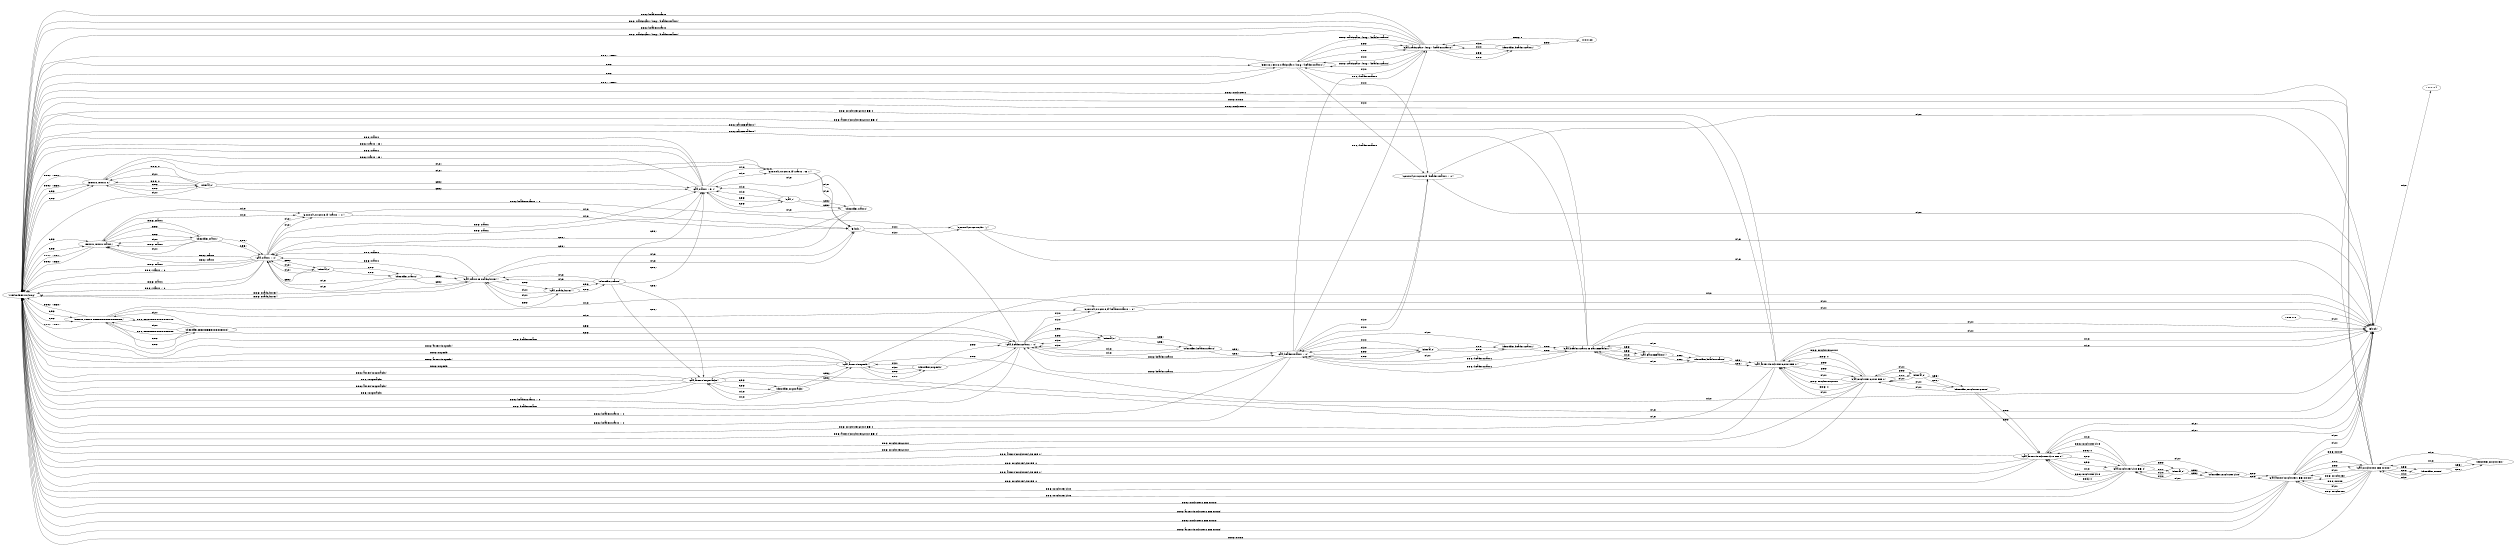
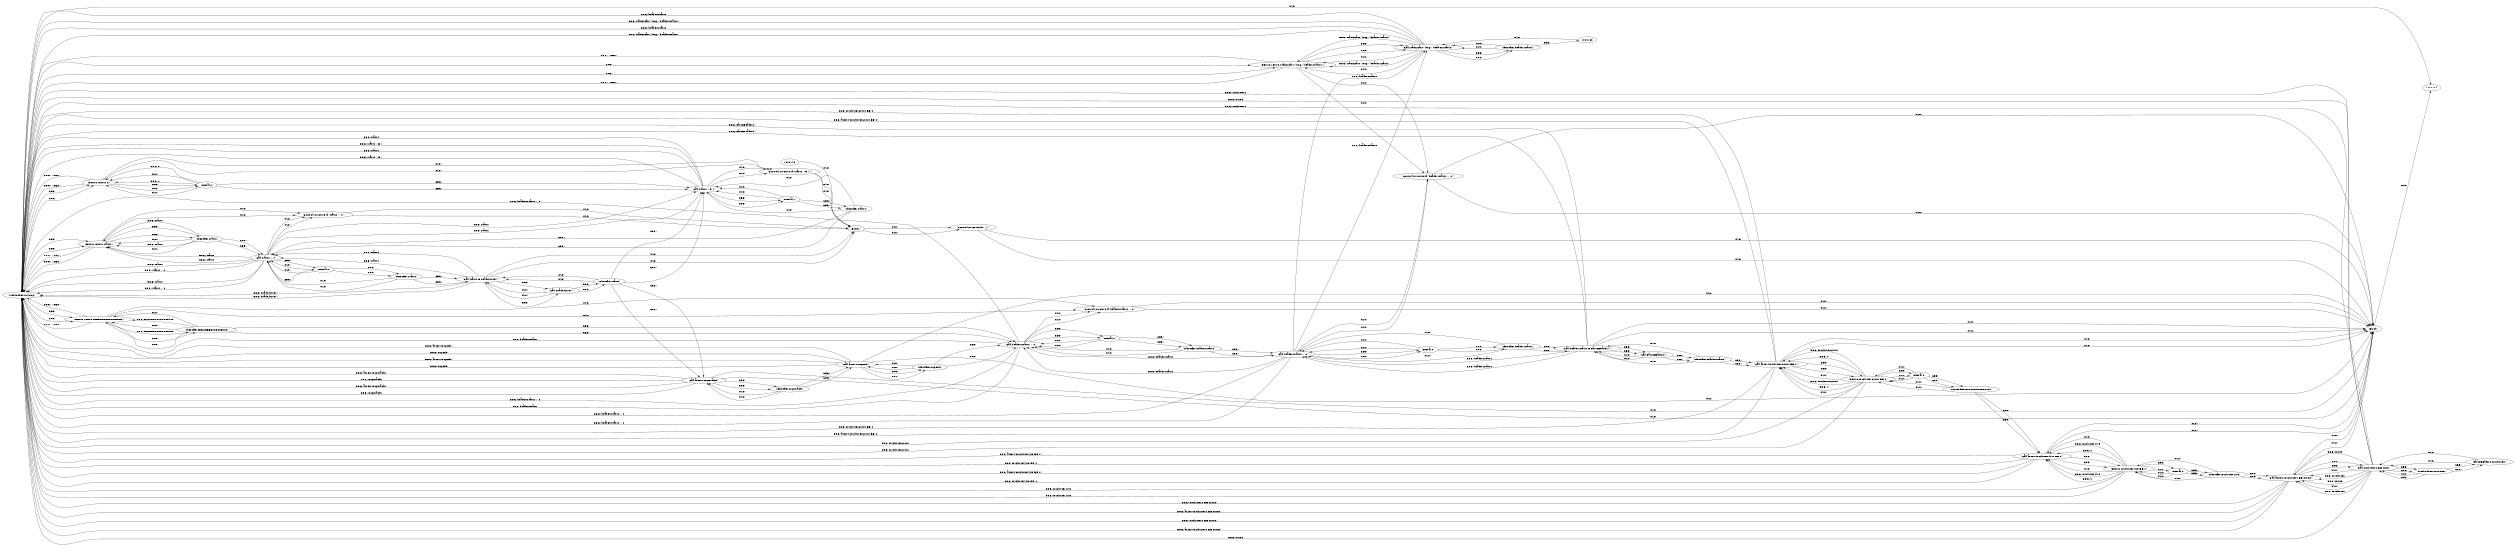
  digraph {
    rankdir=LR
    n1 [label="(MethodReturn,long)"]
    n2 [label="(Return,return static_cast<long>(header_status);)"]
    n3 [label="(Return,return E_BUFFER_NOT_FULL;)"]
    n4 [label="(Return,return status;)"]
    n5 [label="(Return,return 0;)"]
    1000104
    n7 [label="(ControlStructure,if (header_status < 0))"]
    n8 [label="(Call,static_cast<long>(header_status))"]
    n9 [label="(ControlStructure,if (header_status > 0))"]
    n10 [label="(Identifier,E_BUFFER_NOT_FULL)"]
    n11 [label="(ControlStructure,if (status < 0))"]
    n12 [label="(Identifier,status)"]
    n13 [label="(ControlStructure,if (status >= 1))"]
    n14 [label="(Literal,0)"]
    n15 [label="(Literal,0)"]
    n16 [label="(Call,header_status < 0)"]
    n17 [label="(Identifier,header_status)"]
    n18 [label="(Call,header_status > 0)"]
    n19 [label="(Call,header_status = ParseHeaders())"]
    n20 [label="(Block,)"]
    n21 [label="(Identifier,header_status)"]
    n22 [label="(Literal,0)"]
    n23 [label="(Call,ParseHeaders())"]
    1000128
    n25 [label="(Identifier,header_status)"]
    n26 [label="(Identifier,m_pInfo)"]
    n27 [label="(Call,assert(m_pInfo))"]
    n28 [label="(Identifier,m_pTracks)"]
    n29 [label="(Call,assert(m_pTracks))"]
    n30 [label="(ControlStructure,for (;;))"]
    n31 [label="(Call,status = LoadCluster())"]
    n32 [label="(Call,LoadCluster())"]
    n33 [label="(Block,)"]
    n34 [label="(Call,status < 0)"]
    n35 [label="(Identifier,status)"]
    n36 [label="(Call,status >= 1)"]
    n37 [label="(Literal,0)"]
-   n38 [label="(Call,1)"]
+   n38 [label="(Literal,1)"]
    n39 [label="(Identifier,status)"]
    n40 [label="(Identifier,status)"]
-   n41 [label="(Call,m_clusters == NULL)"]
-   n42 [label="(Identifier,NULL)"]
+   n41 [label="(Call,m_clusters == NOT)"]
+   n42 [label="(MethodReturn,NULL)"]
    n43 [label="(Call,assert(m_clusters == NULL))"]
-   n44 [label="(Identifier,m_clusters)"]
-   n45 [label="(Call,m_clusterSize == 0)"]
+   n44 [label="(ParseHeaders,m_clusters)"]
+   n45 [label="(Return,m_clusterSize == 0)"]
    n46 [label="(Literal,0)"]
    n47 [label="(Call,assert(m_clusterSize == 0))"]
    n48 [label="(Identifier,m_clusterSize)"]
-   n49 [label="(Call,m_clusterCount == 0)"]
+   n49 [label="(Return,m_clusterCount == 0)"]
    n50 [label="(Literal,0)"]
    n51 [label="(Call,assert(m_clusterCount == 0))"]
-   n52 [label="(Identifier,m_clusterCount)"]
+   n52 [label="(MethodReturn,m_clusterCount)"]
    n53 [label="(Identifier,header_status)"]
-   1000118
+   1000142
    n1 -> n2 [label="CFG: "]
    n1 -> n2 [label="CFG: "]
    n1 -> n3 [label="CFG: "]
    n1 -> n3 [label="CFG: "]
    n1 -> n4 [label="CFG: "]
    n1 -> n4 [label="CFG: "]
    n1 -> n5 [label="CFG: "]
    n1 -> n5 [label="CFG: "]
+   n1 -> 1000104 [label="AST: "]
    n2 -> n1 [label="DDG: <RET>"]
    n2 -> n1 [label="DDG: <RET>"]
    n2 -> n7 [label="AST: "]
    n2 -> n7 [label="AST: "]
    n2 -> n8 [label="CFG: "]
    n2 -> n8 [label="CFG: "]
    n3 -> n1 [label="DDG: <RET>"]
    n3 -> n1 [label="DDG: <RET>"]
    n3 -> n9 [label="AST: "]
    n3 -> n9 [label="AST: "]
    n3 -> n10 [label="CFG: "]
    n3 -> n10 [label="CFG: "]
    n4 -> n1 [label="DDG: <RET>"]
    n4 -> n1 [label="DDG: <RET>"]
    n4 -> n11 [label="AST: "]
    n4 -> n11 [label="AST: "]
    n4 -> n12 [label="CFG: "]
    n4 -> n12 [label="CFG: "]
    n5 -> n1 [label="DDG: <RET>"]
    n5 -> n1 [label="DDG: <RET>"]
    n5 -> n13 [label="AST: "]
    n5 -> n13 [label="AST: "]
    n5 -> n14 [label="CFG: "]
    n5 -> n14 [label="CFG: "]
    n7 -> n20 [label="AST: "]
    n7 -> n20 [label="AST: "]
    n8 -> n1 [label="DDG: header_status"]
    n8 -> n1 [label="DDG: static_cast<long>(header_status)"]
    n8 -> n1 [label="DDG: header_status"]
    n8 -> n1 [label="DDG: static_cast<long>(header_status)"]
    n8 -> n2 [label="AST: "]
    n8 -> n2 [label="DDG: static_cast<long>(header_status)"]
    n8 -> n2 [label="AST: "]
    n8 -> n2 [label="DDG: static_cast<long>(header_status)"]
    n8 -> n21 [label="CFG: "]
    n8 -> n21 [label="CFG: "]
    n9 -> n20 [label="AST: "]
    n9 -> n20 [label="AST: "]
    n10 -> n3 [label="AST: "]
    n10 -> n3 [label="DDG: E_BUFFER_NOT_FULL"]
    n10 -> n3 [label="AST: "]
    n10 -> n3 [label="DDG: E_BUFFER_NOT_FULL"]
    n10 -> n18 [label="CFG: "]
    n10 -> n18 [label="CFG: "]
    n11 -> n33 [label="AST: "]
    n11 -> n33 [label="AST: "]
    n12 -> n4 [label="AST: "]
    n12 -> n4 [label="DDG: status"]
    n12 -> n4 [label="AST: "]
    n12 -> n4 [label="DDG: status"]
    n12 -> n34 [label="CFG: "]
    n12 -> n34 [label="CFG: "]
    n13 -> n33 [label="AST: "]
    n13 -> n33 [label="AST: "]
    n14 -> n5 [label="AST: "]
    n14 -> n5 [label="DDG: 0"]
    n14 -> n5 [label="AST: "]
    n14 -> n5 [label="DDG: 0"]
    n14 -> n36 [label="CFG: "]
    n14 -> n36 [label="CFG: "]
    n15 -> n16 [label="AST: "]
    n15 -> n16 [label="AST: "]
    n15 -> n17 [label="CFG: "]
    n15 -> n17 [label="CFG: "]
    n16 -> n1 [label="DDG: header_status < 0"]
    n16 -> n1 [label="DDG: header_status < 0"]
    n16 -> n7 [label="AST: "]
    n16 -> n7 [label="AST: "]
    n16 -> n8 [label="DDG: header_status"]
    n16 -> n8 [label="DDG: header_status"]
    n16 -> n15 [label="CFG: "]
    n16 -> n15 [label="CFG: "]
    n16 -> n18 [label="DDG: header_status"]
    n16 -> n18 [label="DDG: header_status"]
    n17 -> n16 [label="AST: "]
    n17 -> n16 [label="AST: "]
    n17 -> n19 [label="CFG: "]
    n17 -> n19 [label="CFG: "]
    n18 -> n1 [label="DDG: header_status > 0"]
    n18 -> n1 [label="DDG: header_status"]
    n18 -> n1 [label="DDG: header_status > 0"]
    n18 -> n1 [label="DDG: header_status"]
    n18 -> n9 [label="AST: "]
    n18 -> n9 [label="AST: "]
    n18 -> n22 [label="CFG: "]
    n18 -> n22 [label="CFG: "]
    n19 -> n1 [label="DDG: ParseHeaders()"]
    n19 -> n1 [label="DDG: ParseHeaders()"]
    n19 -> n16 [label="DDG: header_status"]
    n19 -> n16 [label="DDG: header_status"]
    n19 -> n20 [label="AST: "]
    n19 -> n20 [label="AST: "]
    n19 -> n23 [label="CFG: "]
    n19 -> n23 [label="CFG: "]
    n20 -> 1000104 [label="AST: "]
    n21 -> n8 [label="AST: "]
    n21 -> n8 [label="AST: "]
    n21 -> 1000128 [label="CFG: "]
    n22 -> n18 [label="AST: "]
    n22 -> n18 [label="AST: "]
    n22 -> n25 [label="CFG: "]
    n22 -> n25 [label="CFG: "]
    n23 -> n19 [label="AST: "]
    n23 -> n19 [label="AST: "]
    n23 -> n53 [label="CFG: "]
    n23 -> n53 [label="CFG: "]
-   1000128 -> n8 [label="DDG: 0"]
+   1000128 -> n8 [label="AST: "]
    n25 -> n16 [label="CFG: "]
    n25 -> n16 [label="CFG: "]
    n25 -> n18 [label="AST: "]
    n25 -> n18 [label="AST: "]
    n26 -> n18 [label="CFG: "]
    n26 -> n18 [label="CFG: "]
    n26 -> n27 [label="AST: "]
    n26 -> n27 [label="AST: "]
    n27 -> n1 [label="DDG: assert(m_pInfo)"]
    n27 -> n1 [label="DDG: m_pInfo"]
    n27 -> n1 [label="DDG: assert(m_pInfo)"]
    n27 -> n1 [label="DDG: m_pInfo"]
    n27 -> n20 [label="AST: "]
    n27 -> n20 [label="AST: "]
    n27 -> n26 [label="CFG: "]
    n27 -> n26 [label="CFG: "]
    n28 -> n27 [label="CFG: "]
    n28 -> n27 [label="CFG: "]
    n28 -> n29 [label="AST: "]
    n28 -> n29 [label="AST: "]
    n29 -> n1 [label="DDG: assert(m_pTracks)"]
    n29 -> n1 [label="DDG: m_pTracks"]
    n29 -> n1 [label="DDG: assert(m_pTracks)"]
    n29 -> n1 [label="DDG: m_pTracks"]
    n29 -> n20 [label="AST: "]
    n29 -> n20 [label="AST: "]
    n29 -> n28 [label="CFG: "]
    n29 -> n28 [label="CFG: "]
    n30 -> n20 [label="AST: "]
    n30 -> n20 [label="AST: "]
    n31 -> n1 [label="DDG: LoadCluster()"]
    n31 -> n1 [label="DDG: LoadCluster()"]
    n31 -> n32 [label="CFG: "]
    n31 -> n32 [label="CFG: "]
    n31 -> n33 [label="AST: "]
    n31 -> n33 [label="AST: "]
    n31 -> n34 [label="DDG: status"]
    n31 -> n34 [label="DDG: status"]
    n32 -> n31 [label="AST: "]
    n32 -> n31 [label="AST: "]
    n32 -> n35 [label="CFG: "]
    n32 -> n35 [label="CFG: "]
    n33 -> n30 [label="AST: "]
    n33 -> n30 [label="AST: "]
    n34 -> n1 [label="DDG: status"]
    n34 -> n1 [label="DDG: status < 0"]
    n34 -> n1 [label="DDG: status"]
    n34 -> n1 [label="DDG: status < 0"]
    n34 -> n4 [label="DDG: status"]
    n34 -> n4 [label="DDG: status"]
    n34 -> n11 [label="AST: "]
    n34 -> n11 [label="AST: "]
    n34 -> n36 [label="DDG: status"]
    n34 -> n36 [label="DDG: status"]
    n34 -> n37 [label="CFG: "]
    n34 -> n37 [label="CFG: "]
    n35 -> n29 [label="CFG: "]
    n35 -> n29 [label="CFG: "]
    n35 -> n31 [label="AST: "]
    n35 -> n31 [label="AST: "]
    n35 -> n36 [label="CFG: "]
    n35 -> n36 [label="CFG: "]
    n36 -> n1 [label="DDG: status"]
    n36 -> n1 [label="DDG: status >= 1"]
    n36 -> n1 [label="DDG: status"]
    n36 -> n1 [label="DDG: status >= 1"]
    n36 -> n13 [label="AST: "]
    n36 -> n13 [label="AST: "]
    n36 -> n38 [label="CFG: "]
    n36 -> n38 [label="CFG: "]
    n37 -> n34 [label="AST: "]
    n37 -> n34 [label="AST: "]
    n37 -> n39 [label="CFG: "]
    n37 -> n39 [label="CFG: "]
    n38 -> n36 [label="AST: "]
    n38 -> n36 [label="AST: "]
    n38 -> n40 [label="CFG: "]
    n38 -> n40 [label="CFG: "]
    n39 -> n31 [label="CFG: "]
    n39 -> n31 [label="CFG: "]
    n39 -> n34 [label="AST: "]
    n39 -> n34 [label="AST: "]
    n40 -> n34 [label="CFG: "]
    n40 -> n34 [label="CFG: "]
    n40 -> n36 [label="AST: "]
    n40 -> n36 [label="AST: "]
    n41 -> n1 [label="DDG: m_clusters"]
    n41 -> n1 [label="DDG: NULL"]
    n41 -> n1 [label="DDG: m_clusters"]
    n41 -> n1 [label="DDG: NULL"]
    n41 -> n42 [label="CFG: "]
    n41 -> n42 [label="CFG: "]
    n41 -> n43 [label="AST: "]
    n41 -> n43 [label="DDG: m_clusters"]
    n41 -> n43 [label="DDG: NULL"]
    n41 -> n43 [label="AST: "]
    n41 -> n43 [label="DDG: m_clusters"]
    n41 -> n43 [label="DDG: NULL"]
    n42 -> n41 [label="AST: "]
    n42 -> n41 [label="AST: "]
    n42 -> n44 [label="CFG: "]
    n42 -> n44 [label="CFG: "]
    n43 -> n1 [label="DDG: m_clusters == NULL"]
    n43 -> n1 [label="DDG: assert(m_clusters == NULL)"]
    n43 -> n1 [label="DDG: m_clusters == NULL"]
    n43 -> n1 [label="DDG: assert(m_clusters == NULL)"]
    n43 -> n20 [label="AST: "]
    n43 -> n20 [label="AST: "]
    n43 -> n41 [label="CFG: "]
    n43 -> n41 [label="CFG: "]
    n44 -> n41 [label="AST: "]
    n44 -> n41 [label="AST: "]
    n45 -> n1 [label="DDG: m_clusterSize"]
    n45 -> n1 [label="DDG: m_clusterSize"]
    n45 -> n46 [label="CFG: "]
    n45 -> n46 [label="CFG: "]
    n45 -> n47 [label="AST: "]
    n45 -> n47 [label="DDG: m_clusterSize"]
    n45 -> n47 [label="DDG: 0"]
    n45 -> n47 [label="AST: "]
    n45 -> n47 [label="DDG: m_clusterSize"]
    n45 -> n47 [label="DDG: 0"]
    n46 -> n45 [label="AST: "]
    n46 -> n45 [label="AST: "]
    n46 -> n48 [label="CFG: "]
    n46 -> n48 [label="CFG: "]
    n47 -> n1 [label="DDG: assert(m_clusterSize == 0)"]
    n47 -> n1 [label="DDG: m_clusterSize == 0"]
    n47 -> n1 [label="DDG: assert(m_clusterSize == 0)"]
    n47 -> n1 [label="DDG: m_clusterSize == 0"]
    n47 -> n20 [label="AST: "]
    n47 -> n20 [label="AST: "]
    n47 -> n45 [label="CFG: "]
    n47 -> n45 [label="CFG: "]
    n48 -> n43 [label="CFG: "]
    n48 -> n43 [label="CFG: "]
    n48 -> n45 [label="AST: "]
    n48 -> n45 [label="AST: "]
    n49 -> n1 [label="DDG: m_clusterCount"]
    n49 -> n1 [label="DDG: m_clusterCount"]
    n49 -> n50 [label="CFG: "]
    n49 -> n50 [label="CFG: "]
    n49 -> n51 [label="AST: "]
    n49 -> n51 [label="DDG: m_clusterCount"]
    n49 -> n51 [label="DDG: 0"]
    n49 -> n51 [label="AST: "]
    n49 -> n51 [label="DDG: m_clusterCount"]
    n49 -> n51 [label="DDG: 0"]
    n50 -> n49 [label="AST: "]
    n50 -> n49 [label="AST: "]
    n50 -> n52 [label="CFG: "]
    n50 -> n52 [label="CFG: "]
    n51 -> n1 [label="DDG: assert(m_clusterCount == 0)"]
    n51 -> n1 [label="DDG: m_clusterCount == 0"]
    n51 -> n1 [label="DDG: assert(m_clusterCount == 0)"]
    n51 -> n1 [label="DDG: m_clusterCount == 0"]
    n51 -> n20 [label="AST: "]
    n51 -> n20 [label="AST: "]
    n51 -> n49 [label="CFG: "]
    n51 -> n49 [label="CFG: "]
    n52 -> n47 [label="CFG: "]
    n52 -> n47 [label="CFG: "]
    n52 -> n49 [label="AST: "]
    n52 -> n49 [label="AST: "]
    n53 -> n19 [label="AST: "]
    n53 -> n19 [label="AST: "]
    n53 -> n51 [label="CFG: "]
    n53 -> n51 [label="CFG: "]
-   1000118 -> n20 [label="AST: "]
+   1000142 -> n33 [label="AST: "]
  }
